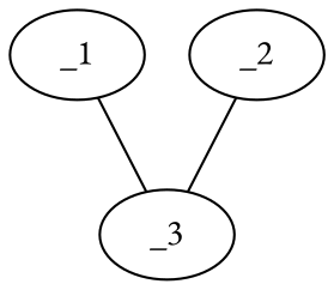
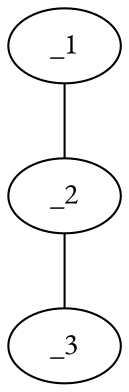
  graph {
    fontname="EB Garamond"
    node [fontname="EB Garamond"]
    edge [fontname="EB Garamond"]
    _1 [x=2.20703 y=1.25537]
    _2 [x=1.8406 y=2.7291]
    _3 [x=0.7 y=0.59]
-   _1 -- _3
+   _1 -- _2
    _2 -- _3
  }
